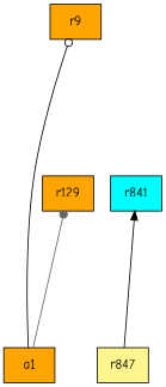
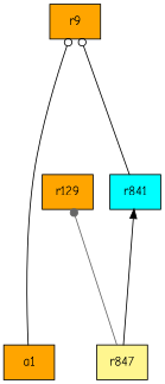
  digraph {
    fontname="Comic Neue"
    rankdir=BT
    ranksep=2.0
    node [fillcolor=orange fontname="Comic Neue" shape=record style=filled]
    edge [arrowhead=odot color=black fontname="Comic Neue"]
    n1 [label="{a1}"]
    n2 [label="{r9}"]
    n3 [label="{r129}"]
    n4 [fillcolor=khaki1 label="{r847}"]
    n5 [fillcolor=cyan label="{r841}"]
    n1 -> n2
-   n1 -> n3 [arrowhead=dot color=gray40]
+   n4 -> n3 [arrowhead=dot color=gray40]
    n4 -> n5 [arrowhead=normal]
+   n5 -> n2
  }
